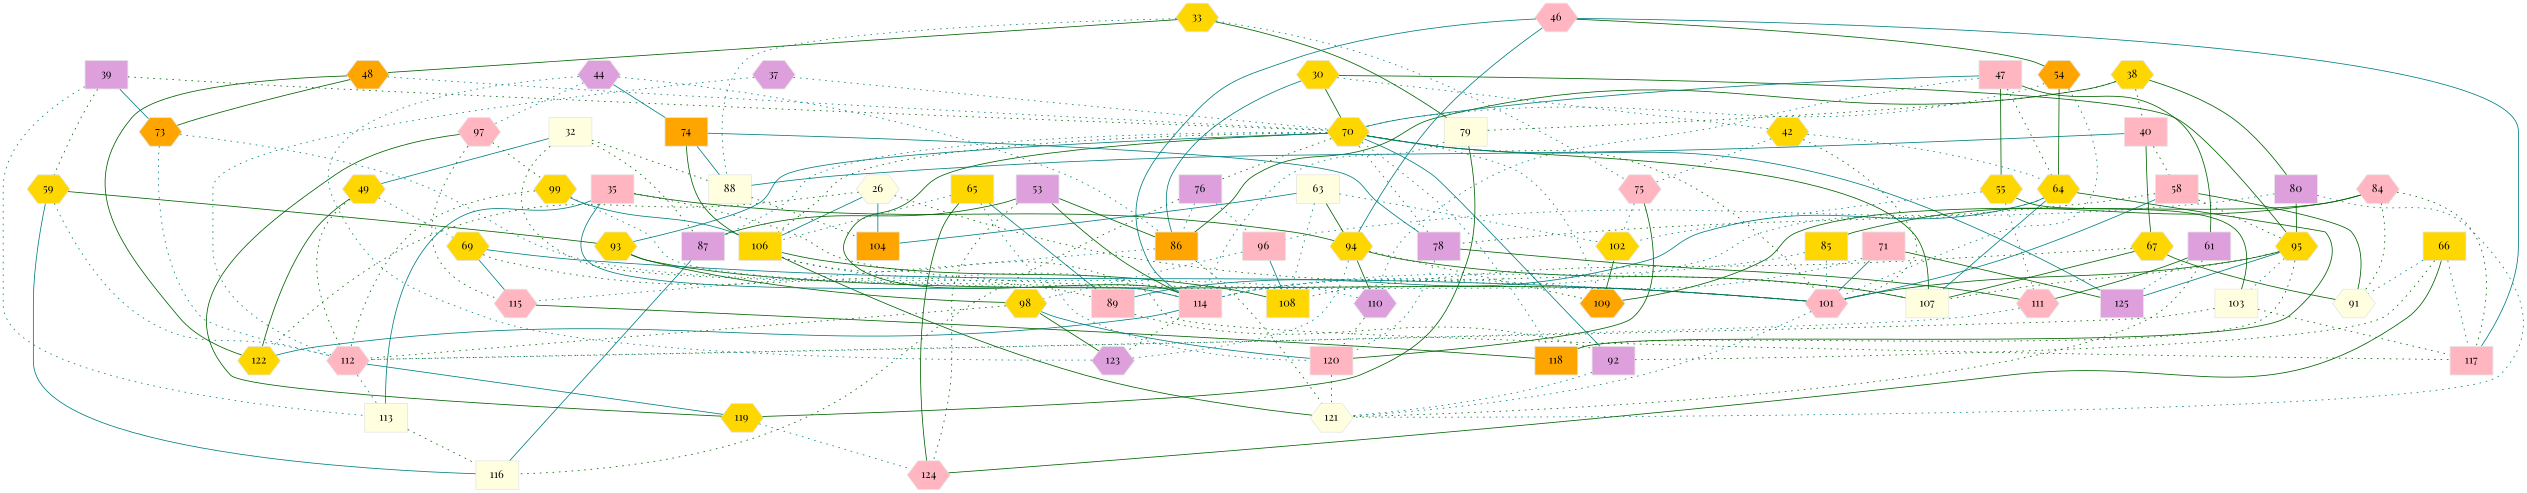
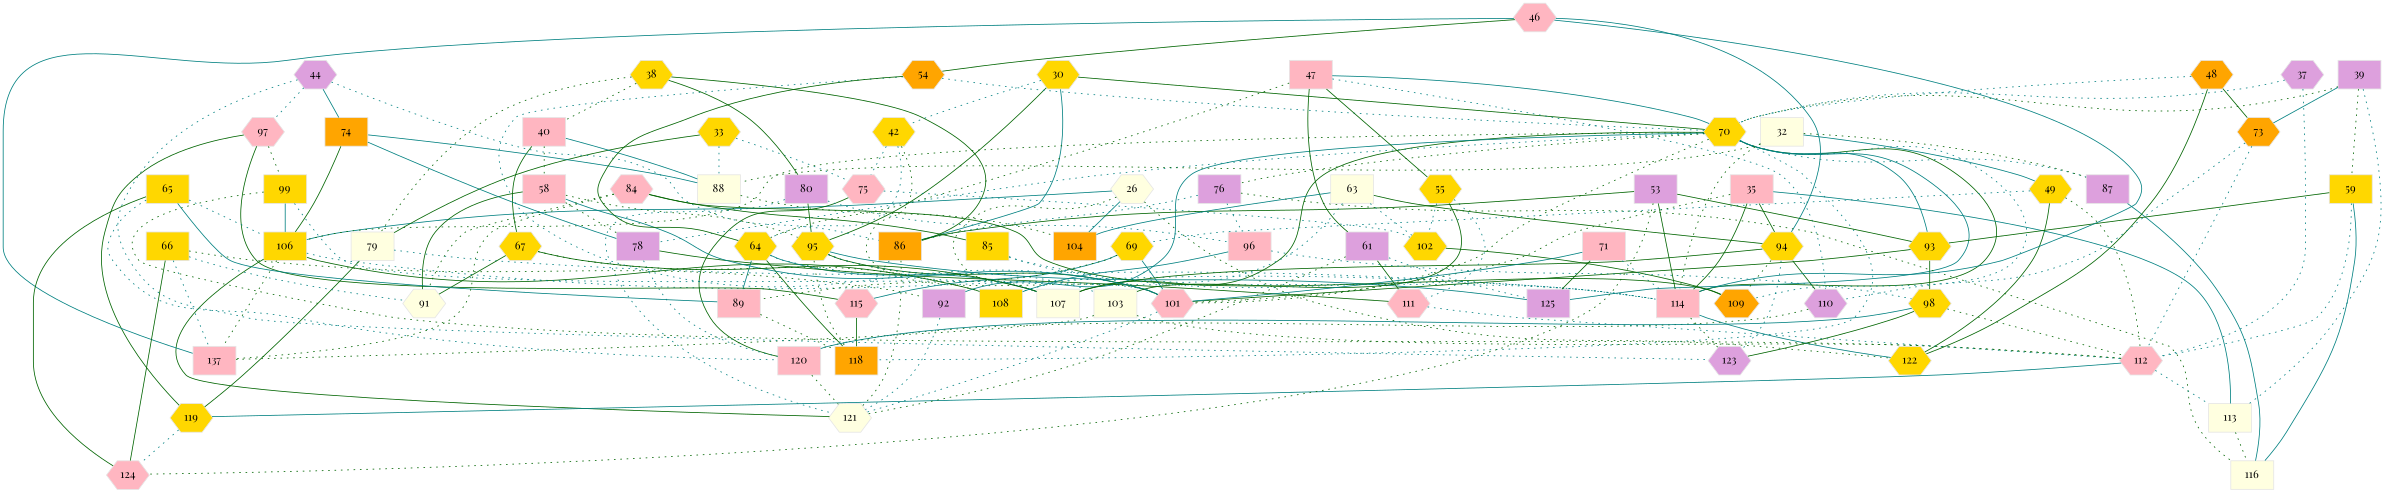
  graph {
    fontname="Playfair Display"
    node [color=gray90 fillcolor=gold fontname="Playfair Display" shape=box style=filled]
    edge [color=darkgreen fontname="Playfair Display" style=dotted]
    26 [fillcolor=lightyellow shape=hexagon]
    104 [fillcolor=orange]
    106 [super="+105"]
    107 [fillcolor=lightyellow super="+82"]
    122 [shape=hexagon]
    114 [fillcolor=lightpink super="+8+29+50+100"]
-   117 [fillcolor=lightpink super="+52"]
+   117 [fillcolor=lightpink super="+52" label=137]
    121 [fillcolor=lightyellow shape=hexagon super="+72+81"]
    108
    30 [shape=hexagon]
    42 [shape=hexagon]
    70 [shape=hexagon super="+57+56+68"]
    86 [fillcolor=orange super="+3+28"]
    95 [shape=hexagon super="+20"]
    75 [fillcolor=lightpink shape=hexagon]
    101 [fillcolor=lightpink shape=hexagon super="+17+43"]
    64 [shape=hexagon super="+24"]
    87 [fillcolor=plum]
    78 [fillcolor=plum super="+62"]
    93 [shape=hexagon]
    125 [fillcolor=plum]
    118 [fillcolor=orange]
    92 [fillcolor=plum]
    76 [fillcolor=plum]
    109 [fillcolor=orange shape=hexagon]
    115 [fillcolor=lightpink shape=hexagon]
    103 [fillcolor=lightyellow]
    32 [fillcolor=lightyellow]
    49 [shape=hexagon]
    88 [fillcolor=lightyellow super="+51"]
    112 [fillcolor=lightpink shape=hexagon super="+2+60+77"]
    69 [shape=hexagon]
    116 [fillcolor=lightyellow]
    123 [fillcolor=plum shape=hexagon]
    33 [shape=hexagon]
    48 [fillcolor=orange shape=hexagon]
    79 [fillcolor=lightyellow]
    73 [fillcolor=orange shape=hexagon]
    102 [shape=hexagon]
    120 [fillcolor=lightpink super="+12+90"]
    119 [shape=hexagon]
    94 [shape=hexagon super="+41"]
    110 [fillcolor=plum shape=hexagon]
    35 [fillcolor=lightpink]
    113 [fillcolor=lightyellow]
    37 [fillcolor=plum shape=hexagon]
    38 [shape=hexagon]
    40 [fillcolor=lightpink]
    80 [fillcolor=plum]
    58 [fillcolor=lightpink super="+45"]
    67 [shape=hexagon]
    96 [fillcolor=lightpink]
    39 [fillcolor=plum]
-   59 [shape=hexagon]
+   59
    91 [fillcolor=lightyellow shape=hexagon]
    89 [fillcolor=lightpink]
    44 [fillcolor=plum shape=hexagon]
    74 [fillcolor=orange]
    97 [fillcolor=lightpink shape=hexagon]
-   99 [shape=hexagon]
+   99
    46 [fillcolor=lightpink shape=hexagon]
    54 [fillcolor=orange shape=hexagon]
    47 [fillcolor=lightpink super="+27"]
    55 [shape=hexagon]
    61 [fillcolor=plum]
    111 [fillcolor=lightpink shape=hexagon]
    53 [fillcolor=plum]
    124 [fillcolor=lightpink shape=hexagon]
    98 [shape=hexagon super="+83"]
    63 [fillcolor=lightyellow]
    65
    66
    71 [fillcolor=lightpink]
    84 [fillcolor=lightpink shape=hexagon]
    85
    26 -- 104 [color=teal style=solid]
    26 -- 106 [color=teal style=solid]
    26 -- 107
    26 -- 122
    106 -- 114 [color=teal weight=2]
    106 -- 117 [weight=2]
    106 -- 121 [style=solid weight=2]
    106 -- 108 [style=solid]
    114 -- 122 [color=teal style=solid]
    114 -- 123
    30 -- 42 [color=teal]
    30 -- 70 [style=solid]
    30 -- 86 [color=teal style=solid]
    30 -- 95 [style=solid]
    42 -- 75 [color=teal]
    42 -- 101
    42 -- 64 [color=teal]
    70 -- 106
    70 -- 107 [style=solid weight=3]
    70 -- 114 [style=solid weight=2]
    70 -- 101
    70 -- 87 [color=teal]
    70 -- 78 [color=teal weight=2]
    70 -- 93 [color=teal style=solid]
    70 -- 125 [color=teal style=solid]
    70 -- 118 [color=teal]
    70 -- 92 [color=teal style=solid]
    70 -- 76
    70 -- 109 [color=teal]
    86 -- 121 [weight=2]
    86 -- 115 [color=teal]
    95 -- 107 [weight=2]
    95 -- 101 [style=solid]
    95 -- 125 [color=teal style=solid]
    95 -- 118
    95 -- 103 [color=teal]
    75 -- 102 [color=teal]
    75 -- 120 [style=solid]
    101 -- 121 [color=teal]
    64 -- 107 [color=teal style=solid]
    64 -- 114 [color=teal]
    64 -- 118 [style=solid]
    64 -- 89 [color=teal style=solid]
    87 -- 116 [color=teal style=solid]
    78 -- 120 [color=teal]
    78 -- 111 [style=solid]
    93 -- 101 [style=solid]
    93 -- 98 [style=solid]
    92 -- 121 [color=teal]
    76 -- 86 [color=teal]
    76 -- 116
    76 -- 96 [color=teal]
    115 -- 118 [style=solid]
    103 -- 117
    103 -- 112
    32 -- 114
    32 -- 87
    32 -- 49 [color=teal style=solid]
    32 -- 88
    49 -- 122 [style=solid]
    49 -- 112
    49 -- 69 [color=teal]
    88 -- 104 [weight=2]
    112 -- 119 [color=teal style=solid]
    112 -- 113 [color=teal]
    69 -- 101 [color=teal style=solid]
    69 -- 115 [color=teal style=solid]
    69 -- 89
    33 -- 75 [color=teal]
    33 -- 88 [color=teal]
-   33 -- 48 [style=solid]
    33 -- 79 [style=solid]
    48 -- 122 [style=solid]
    48 -- 70 [color=teal]
    48 -- 73 [style=solid]
    79 -- 114 [color=teal]
    79 -- 119 [style=solid]
    73 -- 112 [color=teal]
    73 -- 110 [color=teal]
    102 -- 109 [style=solid]
    120 -- 121 [weight=2]
    119 -- 124 [color=teal]
    94 -- 107 [style=solid weight=2]
    94 -- 109
    94 -- 123 [color=teal]
    94 -- 110 [style=solid]
    110 -- 120
-   35 -- 114 [color=teal style=solid]
+   35 -- 114 [style=solid]
    35 -- 101
    35 -- 94 [style=solid]
    35 -- 113 [color=teal style=solid]
    113 -- 116
    37 -- 70 [color=teal]
    37 -- 112 [color=teal weight=3]
    38 -- 86 [style=solid]
    38 -- 79
    38 -- 40
    38 -- 80 [style=solid]
    40 -- 88 [color=teal style=solid]
    40 -- 58
    40 -- 67 [style=solid]
    80 -- 121 [color=teal]
    80 -- 95 [style=solid]
    80 -- 96 [color=teal]
    58 -- 95 [weight=2]
    58 -- 101 [color=teal style=solid]
    58 -- 78
    58 -- 91 [style=solid]
    67 -- 107 [style=solid]
    67 -- 108
    67 -- 91 [style=solid]
    96 -- 108 [color=teal style=solid]
    96 -- 98 [color=teal]
    39 -- 70
    39 -- 73 [color=teal style=solid]
    39 -- 113 [color=teal]
    39 -- 59
    59 -- 93 [style=solid]
    59 -- 112 [color=teal]
    59 -- 116 [color=teal style=solid]
-   89 -- 92
+   89 -- 118
    44 -- 86 [color=teal]
    44 -- 123 [color=teal]
    44 -- 74 [color=teal style=solid]
    44 -- 97 [color=teal]
    74 -- 106 [style=solid]
    74 -- 78 [color=teal style=solid]
    74 -- 88 [color=teal style=solid]
-   97 -- 115
+   97 -- 115 [style=solid]
    97 -- 119 [style=solid]
    97 -- 99
    99 -- 106 [color=teal style=solid]
    99 -- 101 [color=teal]
    99 -- 112
    46 -- 114 [color=teal style=solid]
    46 -- 117 [color=teal style=solid]
    46 -- 94 [color=teal style=solid]
    46 -- 54 [style=solid]
    54 -- 70 [color=teal]
    54 -- 101 [color=teal]
    54 -- 64 [style=solid]
    47 -- 70 [color=teal style=solid]
    47 -- 64 [weight=2]
    47 -- 110 [color=teal]
    47 -- 55 [style=solid]
    47 -- 61 [style=solid]
    55 -- 103 [style=solid]
    55 -- 102 [color=teal]
    55 -- 111 [color=teal]
    61 -- 121
    61 -- 125 [color=teal]
    61 -- 111 [style=solid]
    111 -- 112 [color=teal]
    53 -- 114 [style=solid]
    53 -- 86 [style=solid]
-   53 -- 87 [style=solid]
+   53 -- 93 [style=solid]
    53 -- 124
    98 -- 112
    98 -- 123 [style=solid]
    98 -- 120 [color=teal style=solid weight=2]
    63 -- 104 [color=teal style=solid]
    63 -- 108 [color=teal]
    63 -- 102 [color=teal]
    63 -- 94 [style=solid]
    65 -- 106 [color=teal]
    65 -- 120 [color=teal]
    65 -- 89 [color=teal style=solid]
    65 -- 124 [style=solid]
    66 -- 117 [color=teal]
    66 -- 92
    66 -- 91 [color=teal]
    66 -- 124 [style=solid]
    71 -- 114 [color=teal]
    71 -- 101 [color=teal style=solid weight=2]
    71 -- 125 [style=solid]
    84 -- 117
    84 -- 109 [style=solid]
    84 -- 91
    84 -- 85 [style=solid]
    85 -- 114 [color=teal]
    85 -- 101 [color=teal weight=2]
  }
